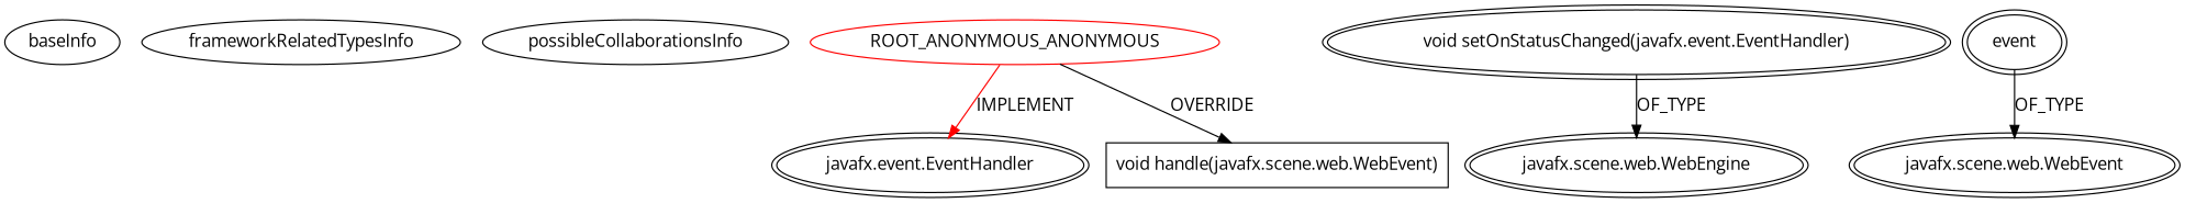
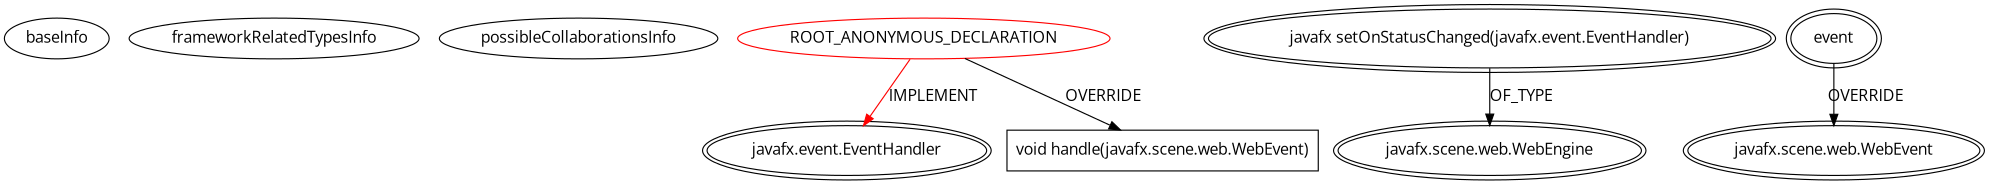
  digraph {
    fontname="Open Sans"
    node [fontname="Open Sans" isFrameworkType=true]
    edge [fontname="Open Sans"]
    baseInfo [category=extension_graph graphId=4459 isAnonymous=true possibleRelation=false isFrameworkType=""]
    frameworkRelatedTypesInfo [0="javafx.event.EventHandler" isFrameworkType=""]
    possibleCollaborationsInfo [isFrameworkType=""]
-   n4 [color=red isFrameworkType=false label=ROOT_ANONYMOUS_ANONYMOUS vertexType=ROOT_ANONYMOUS_DECLARATION]
+   n4 [color=red isFrameworkType=false label=ROOT_ANONYMOUS_DECLARATION vertexType=ROOT_ANONYMOUS_DECLARATION]
    n5 [label="javafx.event.EventHandler" peripheries=2 vertexType=FRAMEWORK_INTERFACE_TYPE]
    n6 [isFrameworkType=false label="void handle(javafx.scene.web.WebEvent)" shape=box vertexType=OVERRIDING_METHOD_DECLARATION]
-   n7 [label="void setOnStatusChanged(javafx.event.EventHandler)" peripheries=2 vertexType=OUTSIDE_CALL]
+   n7 [label="javafx setOnStatusChanged(javafx.event.EventHandler)" peripheries=2 vertexType=OUTSIDE_CALL]
    n8 [label="javafx.scene.web.WebEngine" peripheries=2 vertexType=FRAMEWORK_CLASS_TYPE]
    n9 [label=event peripheries=2 vertexType=PARAMETER_DECLARATION]
    n10 [label="javafx.scene.web.WebEvent" peripheries=2 vertexType=FRAMEWORK_CLASS_TYPE]
    n4 -> n5 [color=red label=IMPLEMENT]
    n4 -> n6 [label=OVERRIDE]
    n7 -> n8 [label=OF_TYPE]
-   n9 -> n10 [label=OF_TYPE]
+   n9 -> n10 [label=OVERRIDE]
  }
